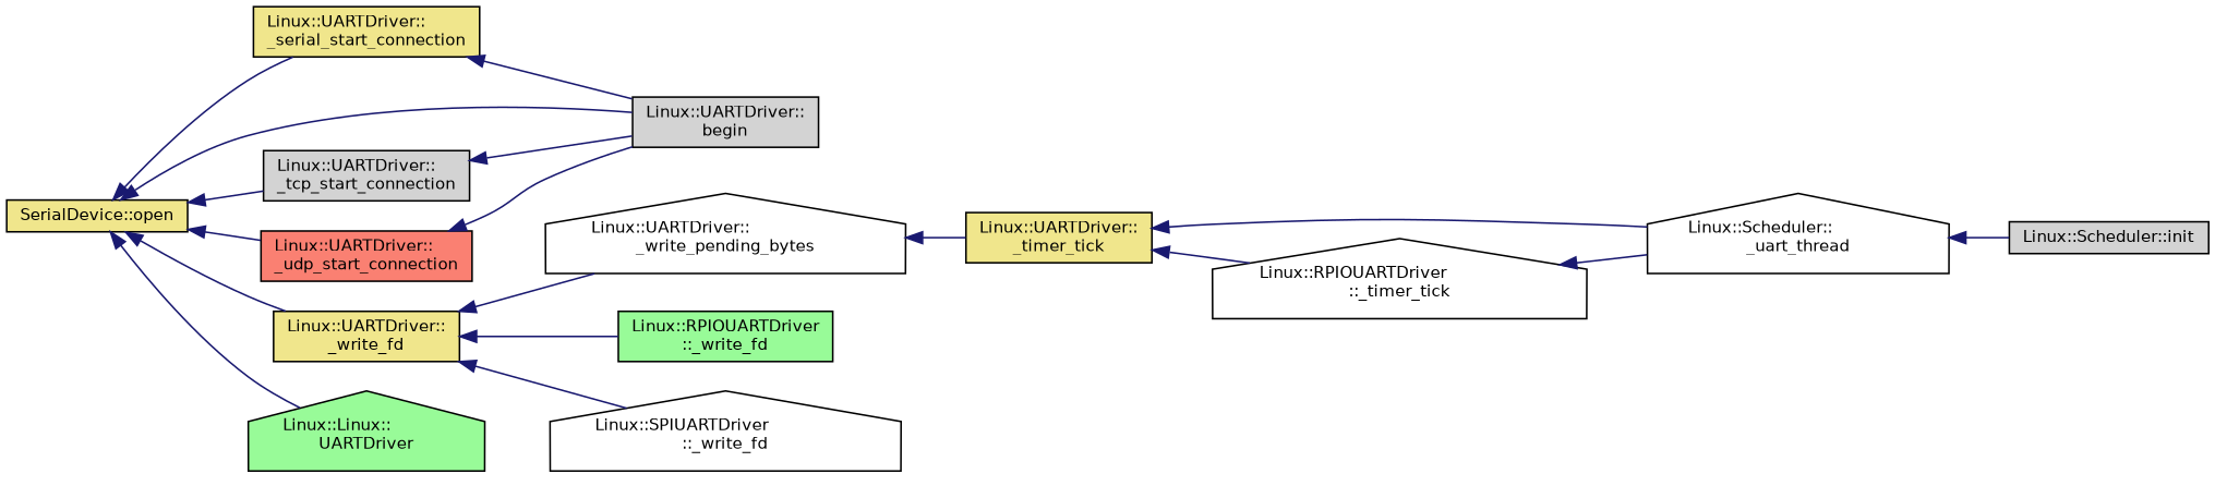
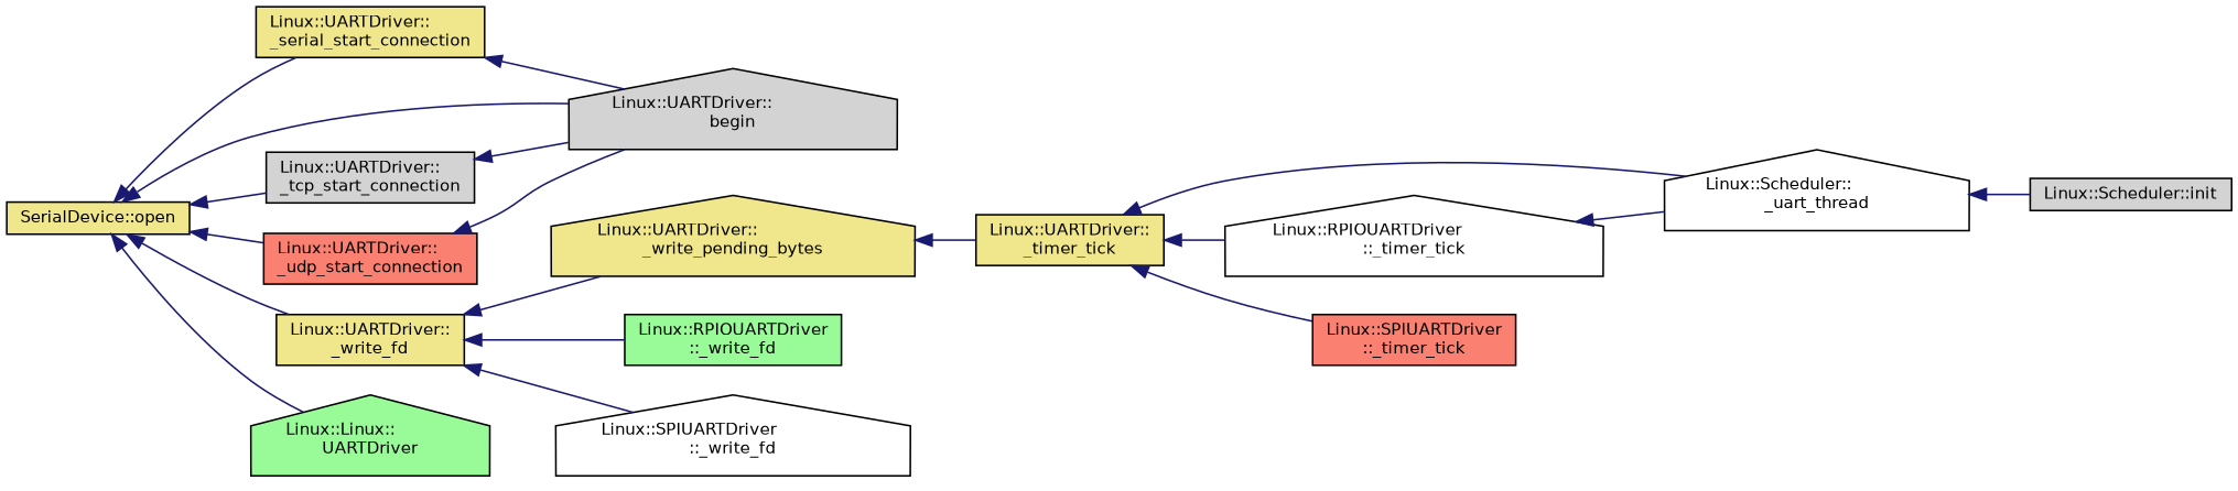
  digraph {
    rankdir=LR
    node [color=black fillcolor=khaki fontname=Helvetica fontsize=10 shape=box style=filled]
    edge [color=midnightblue dir=back fontname=Helvetica fontsize=10 labelfontname=Helvetica labelfontsize=10 style=solid]
    n1 [fontcolor=black height=0.2 label="SerialDevice::open" width=0.4]
    n2 [height=0.2 label="Linux::UARTDriver::\l_serial_start_connection" width=0.4]
-   n3 [fillcolor=lightgrey height=0.2 label="Linux::UARTDriver::\lbegin" width=0.4]
+   n3 [fillcolor=lightgrey height=0.2 label="Linux::UARTDriver::\lbegin" shape=house width=0.4]
    n4 [fillcolor=lightgrey height=0.2 label="Linux::UARTDriver::\l_tcp_start_connection" width=0.4]
    n5 [fillcolor=salmon height=0.2 label="Linux::UARTDriver::\l_udp_start_connection" width=0.4]
    n6 [height=0.2 label="Linux::UARTDriver::\l_write_fd" width=0.4]
    n7 [fillcolor=palegreen height=0.2 label="Linux::Linux::\lUARTDriver" shape=house width=0.4]
-   n8 [fillcolor=white height=0.2 label="Linux::UARTDriver::\l_write_pending_bytes" shape=house width=0.4]
+   n8 [height=0.2 label="Linux::UARTDriver::\l_write_pending_bytes" shape=house width=0.4]
    n9 [fillcolor=palegreen height=0.2 label="Linux::RPIOUARTDriver\l::_write_fd" width=0.4]
    n10 [fillcolor=white height=0.2 label="Linux::SPIUARTDriver\l::_write_fd" shape=house width=0.4]
    n11 [height=0.2 label="Linux::UARTDriver::\l_timer_tick" width=0.4]
    n12 [fillcolor=white height=0.2 label="Linux::Scheduler::\l_uart_thread" shape=house width=0.4]
    n13 [fillcolor=white height=0.2 label="Linux::RPIOUARTDriver\l::_timer_tick" shape=house width=0.4]
+   n14 [fillcolor=salmon height=0.2 label="Linux::SPIUARTDriver\l::_timer_tick" width=0.4]
    n15 [fillcolor=lightgrey height=0.2 label="Linux::Scheduler::init" width=0.4]
    n1 -> n2
    n1 -> n3
    n1 -> n4
    n1 -> n5
    n1 -> n6
    n1 -> n7
    n2 -> n3
    n4 -> n3
    n5 -> n3
    n6 -> n8
    n6 -> n9
    n6 -> n10
    n8 -> n11
    n11 -> n12
    n11 -> n13
+   n11 -> n14
    n12 -> n15
    n13 -> n12
  }
